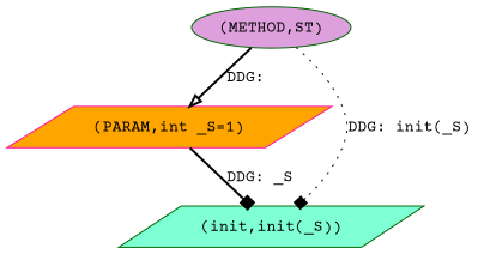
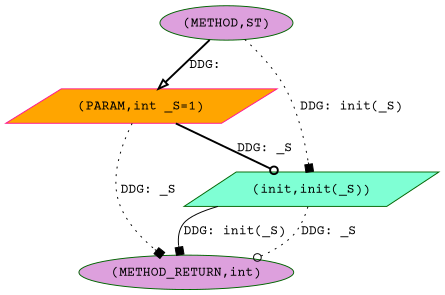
  digraph {
    fontname="Courier Prime"
    node [color=darkgreen fillcolor=plum fontname="Courier Prime" shape=ellipse style=filled]
    edge [arrowhead=box fontname="Courier Prime" style=dotted]
    n1 [label="(METHOD,ST)"]
    n2 [color=deeppink fillcolor=orange label="(PARAM,int _S=1)" shape=parallelogram]
    n3 [fillcolor=aquamarine label="(init,init(_S))" shape=parallelogram]
+   n4 [label="(METHOD_RETURN,int)"]
    n1 -> n2 [arrowhead=onormal label="DDG: " style=bold]
    n1 -> n3 [label="DDG: init(_S)"]
-   n2 -> n3 [label="DDG: _S" style=bold]
+   n2 -> n3 [arrowhead=odot label="DDG: _S" style=bold]
+   n2 -> n4 [label="DDG: _S"]
+   n3 -> n4 [arrowhead=odot label="DDG: _S"]
+   n3 -> n4 [label="DDG: init(_S)" style=solid]
  }
